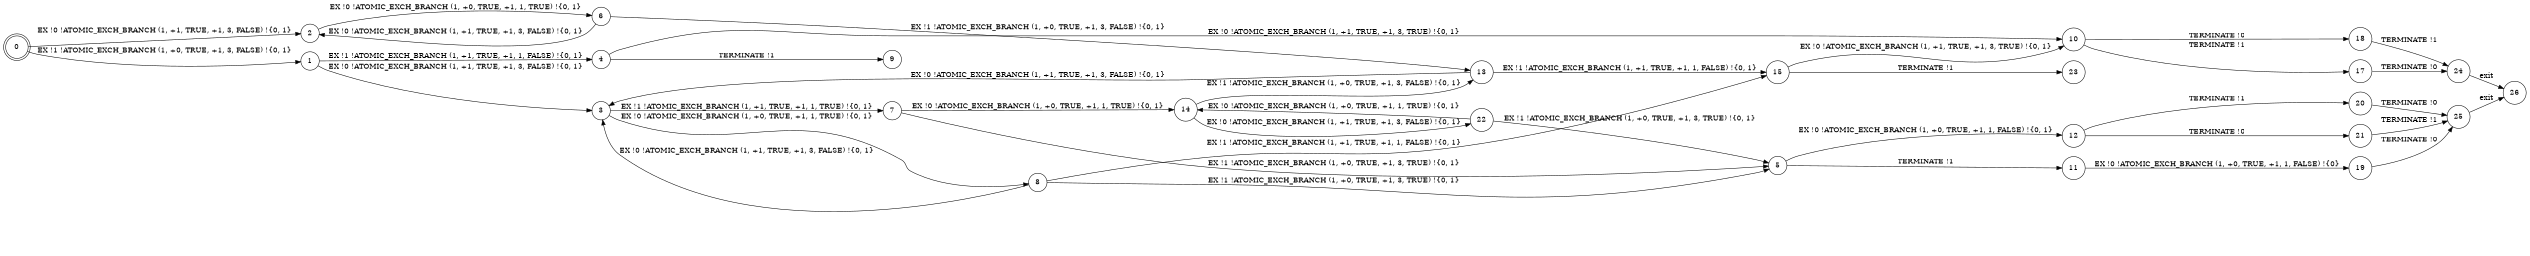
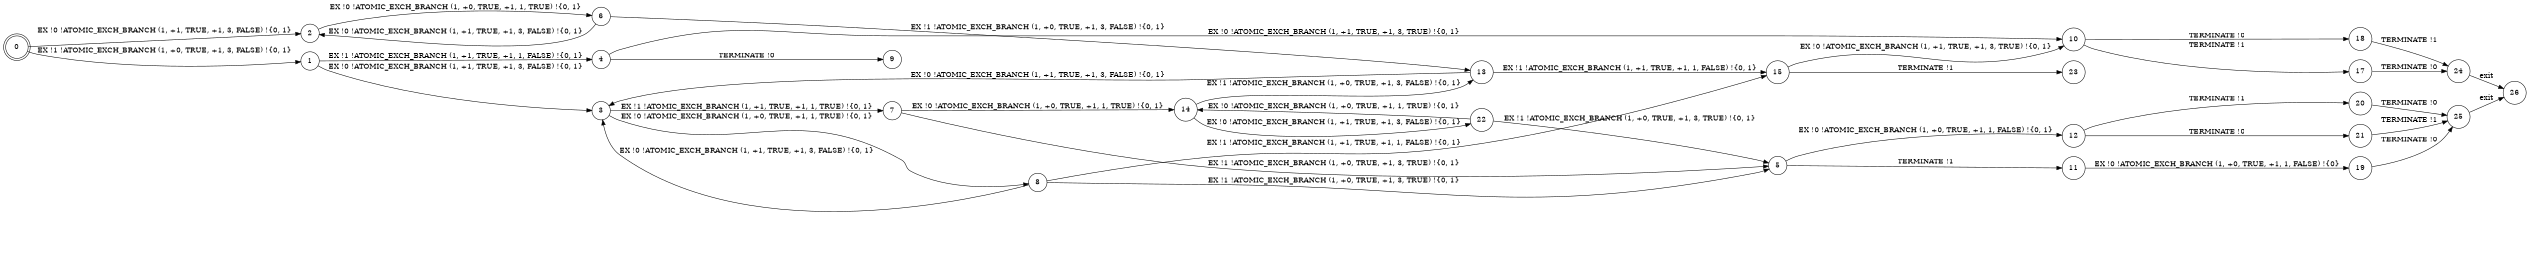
  digraph {
    rankdir=LR
    node [shape=circle]
    0 [peripheries=2]
    1
    2
    3
    4
    6
    7
    8
    9
    10
    5
    11
    12
    13
    14
    15
    17
    18
    19
    20
    21
    22
    23
    24
    25
    26
    0 -> 1 [label="EX !1 !ATOMIC_EXCH_BRANCH (1, +0, TRUE, +1, 3, FALSE) !{0, 1}"]
    0 -> 2 [label="EX !0 !ATOMIC_EXCH_BRANCH (1, +1, TRUE, +1, 3, FALSE) !{0, 1}"]
    1 -> 3 [label="EX !0 !ATOMIC_EXCH_BRANCH (1, +1, TRUE, +1, 3, FALSE) !{0, 1}"]
    1 -> 4 [label="EX !1 !ATOMIC_EXCH_BRANCH (1, +1, TRUE, +1, 1, FALSE) !{0, 1}"]
    2 -> 6 [label="EX !0 !ATOMIC_EXCH_BRANCH (1, +0, TRUE, +1, 1, TRUE) !{0, 1}"]
    3 -> 7 [label="EX !1 !ATOMIC_EXCH_BRANCH (1, +1, TRUE, +1, 1, TRUE) !{0, 1}"]
    3 -> 8 [label="EX !0 !ATOMIC_EXCH_BRANCH (1, +0, TRUE, +1, 1, TRUE) !{0, 1}"]
-   4 -> 9 [label="TERMINATE !1"]
+   4 -> 9 [label="TERMINATE !0"]
    4 -> 10 [label="EX !0 !ATOMIC_EXCH_BRANCH (1, +1, TRUE, +1, 3, TRUE) !{0, 1}"]
    6 -> 2 [label="EX !0 !ATOMIC_EXCH_BRANCH (1, +1, TRUE, +1, 3, FALSE) !{0, 1}"]
    6 -> 13 [label="EX !1 !ATOMIC_EXCH_BRANCH (1, +0, TRUE, +1, 3, FALSE) !{0, 1}"]
    7 -> 5 [label="EX !1 !ATOMIC_EXCH_BRANCH (1, +0, TRUE, +1, 3, TRUE) !{0, 1}"]
    7 -> 14 [label="EX !0 !ATOMIC_EXCH_BRANCH (1, +0, TRUE, +1, 1, TRUE) !{0, 1}"]
    8 -> 3 [label="EX !0 !ATOMIC_EXCH_BRANCH (1, +1, TRUE, +1, 3, FALSE) !{0, 1}"]
    8 -> 5 [label="EX !1 !ATOMIC_EXCH_BRANCH (1, +0, TRUE, +1, 3, TRUE) !{0, 1}"]
    8 -> 15 [label="EX !1 !ATOMIC_EXCH_BRANCH (1, +1, TRUE, +1, 1, FALSE) !{0, 1}"]
    10 -> 17 [label="TERMINATE !1"]
    10 -> 18 [label="TERMINATE !0"]
    5 -> 11 [label="TERMINATE !1"]
    5 -> 12 [label="EX !0 !ATOMIC_EXCH_BRANCH (1, +0, TRUE, +1, 1, FALSE) !{0, 1}"]
    11 -> 19 [label="EX !0 !ATOMIC_EXCH_BRANCH (1, +0, TRUE, +1, 1, FALSE) !{0}"]
    12 -> 20 [label="TERMINATE !1"]
    12 -> 21 [label="TERMINATE !0"]
    13 -> 3 [label="EX !0 !ATOMIC_EXCH_BRANCH (1, +1, TRUE, +1, 3, FALSE) !{0, 1}"]
    13 -> 15 [label="EX !1 !ATOMIC_EXCH_BRANCH (1, +1, TRUE, +1, 1, FALSE) !{0, 1}"]
    14 -> 13 [label="EX !1 !ATOMIC_EXCH_BRANCH (1, +0, TRUE, +1, 3, FALSE) !{0, 1}"]
    14 -> 22 [label="EX !0 !ATOMIC_EXCH_BRANCH (1, +1, TRUE, +1, 3, FALSE) !{0, 1}"]
    15 -> 10 [label="EX !0 !ATOMIC_EXCH_BRANCH (1, +1, TRUE, +1, 3, TRUE) !{0, 1}"]
    15 -> 23 [label="TERMINATE !1"]
    17 -> 24 [label="TERMINATE !0"]
    18 -> 24 [label="TERMINATE !1"]
    19 -> 25 [label="TERMINATE !0"]
    20 -> 25 [label="TERMINATE !0"]
    21 -> 25 [label="TERMINATE !1"]
    22 -> 5 [label="EX !1 !ATOMIC_EXCH_BRANCH (1, +0, TRUE, +1, 3, TRUE) !{0, 1}"]
    22 -> 14 [label="EX !0 !ATOMIC_EXCH_BRANCH (1, +0, TRUE, +1, 1, TRUE) !{0, 1}"]
    24 -> 26 [label=exit]
    25 -> 26 [label=exit]
  }
